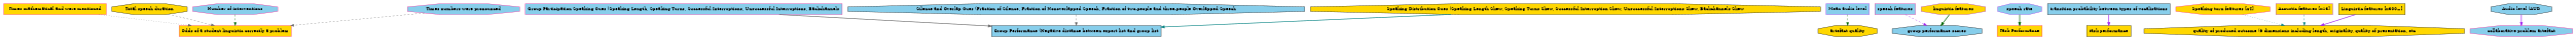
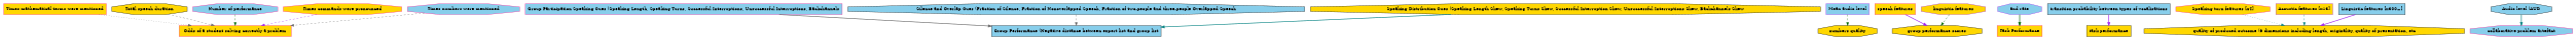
  digraph {
    rankdir=TB
    splines=true
    node [color=black fillcolor=gold shape=octagon style=filled]
    edge [color=gray40 style=dashed]
-   "Times mathematical terms were mentioned" [color=deeppink shape=box label="Times mathematical and were mentioned"]
+   "Times mathematical terms were mentioned" [color=deeppink shape=box]
    "Group Participation Speaking Cues (Speaking Length, Speaking Turns, Successful Interruptions, Unsuccessful Interruptions, Backchannels" [color=deeppink fillcolor=skyblue shape=box]
    "Mean audio level" [color=purple fillcolor=skyblue shape=box]
    "Total speech duration"
-   "speech features" [color=deeppink fillcolor=skyblue shape=box]
-   "speech rate" [color=purple fillcolor=skyblue]
-   "Number of interventions" [color=deeppink fillcolor=skyblue]
+   "speech features" [color=deeppink shape=box]
+   "speech rate" [color=purple fillcolor=skyblue label="and rate"]
+   "Number of interventions" [color=deeppink fillcolor=skyblue label="Number of performance"]
    "transition probability between types of vocalisations" [fillcolor=skyblue shape=box]
    "Speaking turn features [x4]" [color=deeppink]
    "Acoustic features [x13]" [color=purple shape=box]
-   "Linguistic features [x300+]" [shape=box]
+   "Linguistic features [x300+]" [fillcolor=skyblue shape=box]
    "Silence and Overlap Cues (Fraction of Silence, Fraction of Nonoverlapped Speech, Fraction of two-people and three-people Overlapped Speech" [fillcolor=skyblue]
    "linguistic features" [color=purple]
+   "Times commands were pronounced" [color=deeppink]
    "Audio level (AUD" [fillcolor=skyblue]
-   "Times numbers were mentioned" [color=deeppink fillcolor=skyblue label="Times numbers were pronounced"]
+   "Times numbers were mentioned" [color=deeppink fillcolor=skyblue]
    "Speaking Distribution Cues (Speaking Length Skew, Speaking Turns Skew, Successful Interruption Skew, Unsuccessful Interruptions Skew, Backchannels Skew"
    "quality of produced outcome (6 dimensions including length, originality, quality of presentation, etc"
    "Group Performance (Negative distance between expert list and group list" [fillcolor=skyblue shape=box]
-   "Odds of a student solving correctly a problem" [color=deeppink shape=box label="Odds of a student linguistic correctly a problem"]
-   "group performance scores" [fillcolor=skyblue]
-   "artefact quality"
+   "Odds of a student solving correctly a problem" [color=deeppink shape=box]
+   "group performance scores"
+   "artefact quality" [label="numbers quality"]
    n23 [color=deeppink fillcolor=skyblue label="collaborative problem artefact"]
    "Task Performance" [color=deeppink shape=box]
    "task performance" [shape=box]
    subgraph sub_1 {
      rank=same
      "Times mathematical terms were mentioned"
      "Group Participation Speaking Cues (Speaking Length, Speaking Turns, Successful Interruptions, Unsuccessful Interruptions, Backchannels"
      "Mean audio level"
      "Total speech duration"
      "speech features"
      "speech rate"
      "Number of interventions"
      "transition probability between types of vocalisations"
      "Speaking turn features [x4]"
      "Acoustic features [x13]"
      "Linguistic features [x300+]"
      "Silence and Overlap Cues (Fraction of Silence, Fraction of Nonoverlapped Speech, Fraction of two-people and three-people Overlapped Speech"
      "linguistic features"
+     "Times commands were pronounced"
      "Audio level (AUD"
      "Times numbers were mentioned"
      "Speaking Distribution Cues (Speaking Length Skew, Speaking Turns Skew, Successful Interruption Skew, Unsuccessful Interruptions Skew, Backchannels Skew"
    }
    subgraph sub_2 {
      rank=same
      "quality of produced outcome (6 dimensions including length, originality, quality of presentation, etc"
      "Group Performance (Negative distance between expert list and group list"
      "Odds of a student solving correctly a problem"
      "group performance scores"
      "artefact quality"
      n23
      "Task Performance"
      "task performance"
    }
    "Times mathematical terms were mentioned" -> "Odds of a student solving correctly a problem" [style=dotted]
    "Group Participation Speaking Cues (Speaking Length, Speaking Turns, Successful Interruptions, Unsuccessful Interruptions, Backchannels" -> "Group Performance (Negative distance between expert list and group list" [style=bold]
    "Mean audio level" -> "artefact quality" [color=darkgreen]
    "Total speech duration" -> "Odds of a student solving correctly a problem"
-   "speech features" -> "group performance scores" [color=purple]
+   "speech features" -> "group performance scores" [color=purple style=bold]
    "speech rate" -> "Task Performance" [color=darkgreen style=bold]
    "Number of interventions" -> "Odds of a student solving correctly a problem" [color=darkgreen]
    "transition probability between types of vocalisations" -> "task performance" [color=purple style=bold]
    "Speaking turn features [x4]" -> "quality of produced outcome (6 dimensions including length, originality, quality of presentation, etc" [color=teal style=dotted]
    "Acoustic features [x13]" -> "quality of produced outcome (6 dimensions including length, originality, quality of presentation, etc" [color=teal]
    "Linguistic features [x300+]" -> "quality of produced outcome (6 dimensions including length, originality, quality of presentation, etc" [color=purple style=bold]
    "Silence and Overlap Cues (Fraction of Silence, Fraction of Nonoverlapped Speech, Fraction of two-people and three-people Overlapped Speech" -> "Group Performance (Negative distance between expert list and group list"
-   "linguistic features" -> "group performance scores" [color=darkgreen style=bold]
-   "Audio level (AUD" -> n23 [color=purple style=bold]
+   "linguistic features" -> "group performance scores" [color=darkgreen]
+   "Times commands were pronounced" -> "Odds of a student solving correctly a problem" [color=purple]
+   "Audio level (AUD" -> n23 [color=teal style=bold]
    "Times numbers were mentioned" -> "Odds of a student solving correctly a problem"
    "Speaking Distribution Cues (Speaking Length Skew, Speaking Turns Skew, Successful Interruption Skew, Unsuccessful Interruptions Skew, Backchannels Skew" -> "Group Performance (Negative distance between expert list and group list" [color=teal style=bold]
  }
